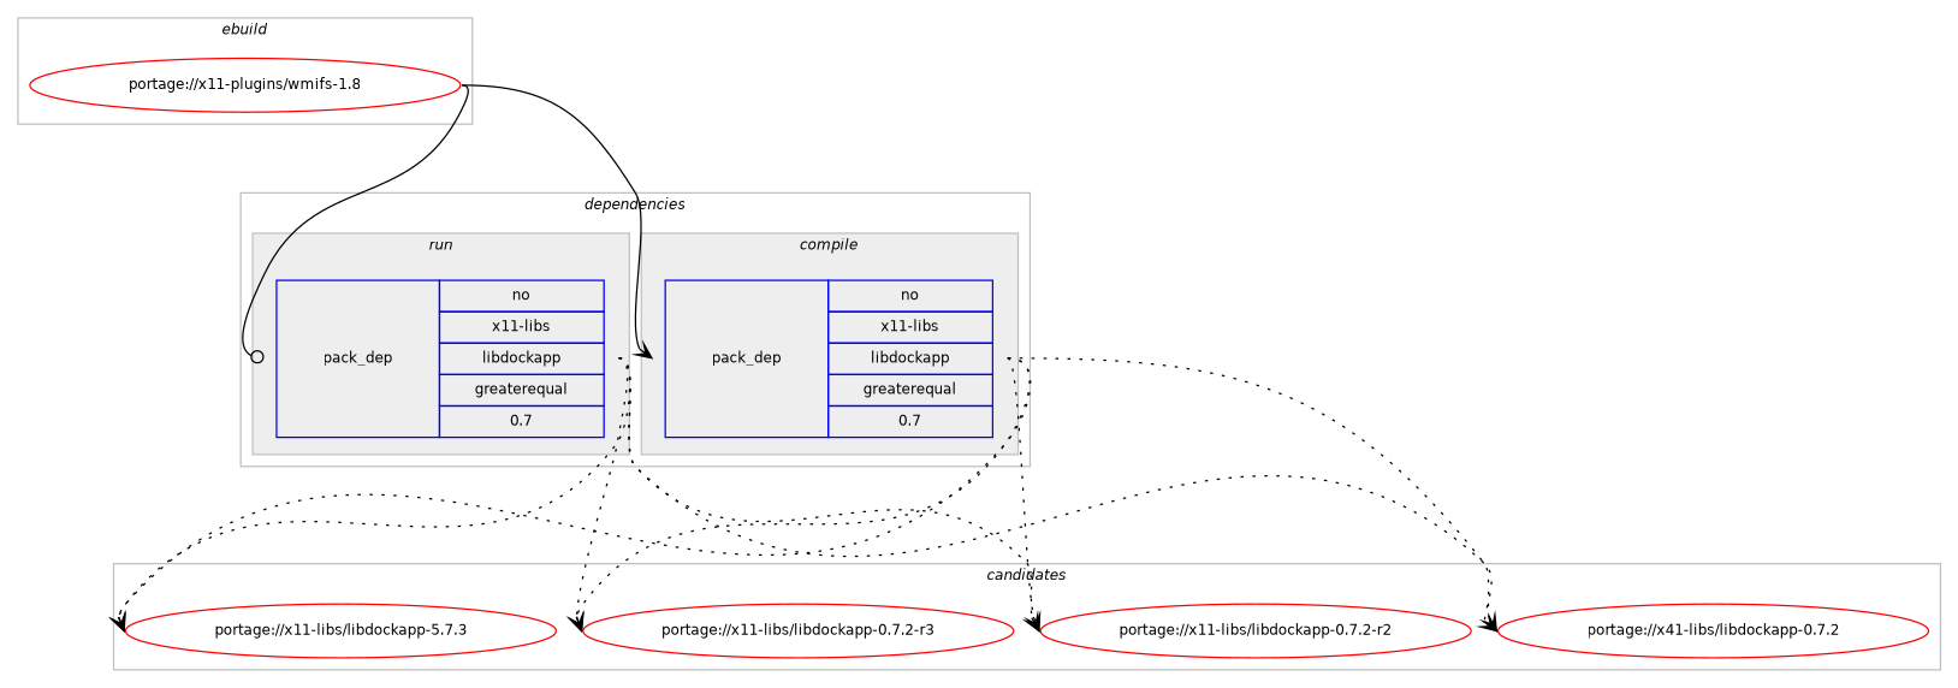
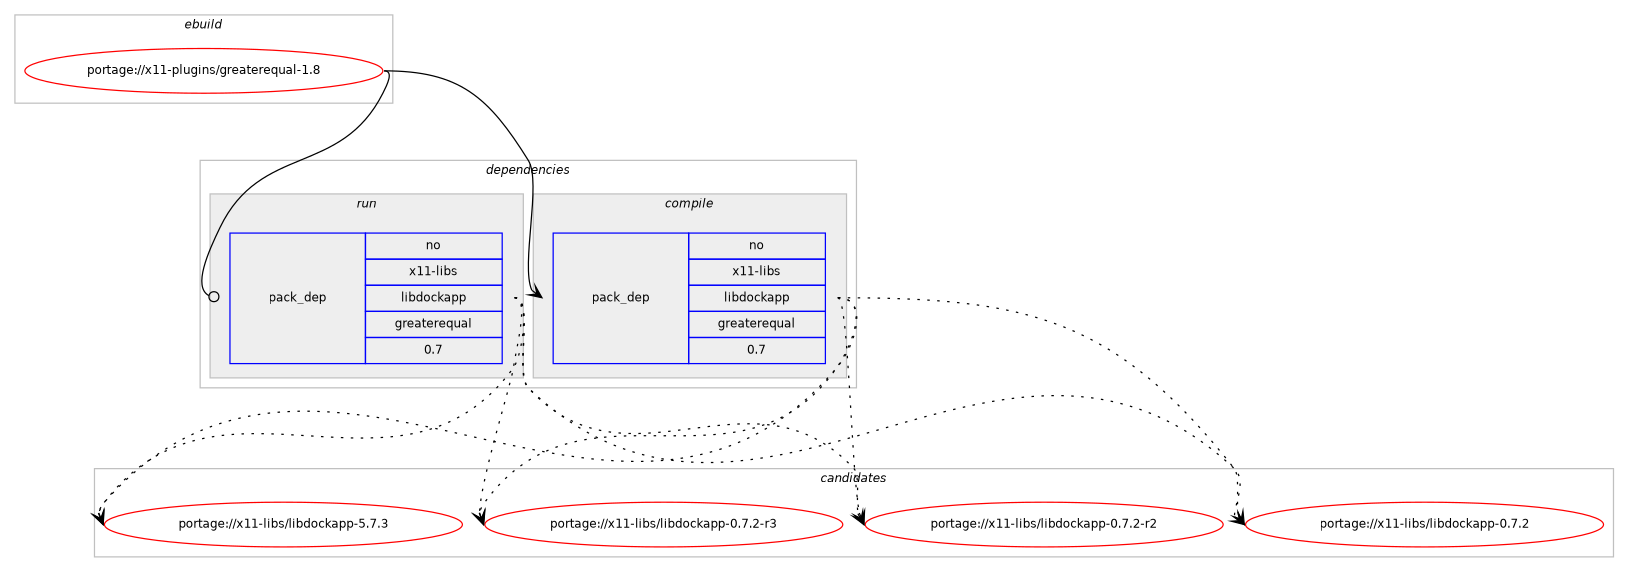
  digraph {
    compound=true
    concentrate=true
    fontname=Helvetica
    fontsize=10
    newrank=true
    rankdir=TB
    ranksep=1.5
    node [color=red fontname=Helvetica fontsize=10]
    edge [arrowhead=vee headport=w style=dotted tailport=e weight=100]
-   n1 [label="portage://x11-plugins/wmifs-1.8" width=4]
+   n1 [label="portage://x11-plugins/greaterequal-1.8" width=4]
    n2 [color=blue label=<<TABLE BORDER="0" CELLBORDER="1" CELLSPACING="0" CELLPADDING="4" WIDTH="220"><TR><TD ROWSPAN="6" CELLPADDING="30">pack_dep</TD></TR><TR><TD WIDTH="110">no</TD></TR><TR><TD>x11-libs</TD></TR><TR><TD>libdockapp</TD></TR><TR><TD>greaterequal</TD></TR><TR><TD>0.7</TD></TR></TABLE>> shape=none]
    n3 [color=blue label=<<TABLE BORDER="0" CELLBORDER="1" CELLSPACING="0" CELLPADDING="4" WIDTH="220"><TR><TD ROWSPAN="6" CELLPADDING="30">pack_dep</TD></TR><TR><TD WIDTH="110">no</TD></TR><TR><TD>x11-libs</TD></TR><TR><TD>libdockapp</TD></TR><TR><TD>greaterequal</TD></TR><TR><TD>0.7</TD></TR></TABLE>> shape=none]
-   n4 [label="portage://x41-libs/libdockapp-0.7.2" width=4]
+   n4 [label="portage://x11-libs/libdockapp-0.7.2" width=4]
    n5 [label="portage://x11-libs/libdockapp-0.7.2-r2" width=4]
    n6 [label="portage://x11-libs/libdockapp-0.7.2-r3" width=4]
    n7 [label="portage://x11-libs/libdockapp-5.7.3" width=4]
    subgraph cluster_1 {
      color=gray
      label=<<i>ebuild</i>>
      rank=same
      n1
    }
    subgraph cluster_2 {
      color=gray
      label=<<i>dependencies</i>>
      subgraph cluster_3 {
        color=gray
        fillcolor="#eeeeee"
        label=<<i>compile</i>>
        style=filled
        subgraph sub_4 {
          color=gray
          fillcolor="#eeeeee"
          label=<<i>compile</i>>
          style=filled
          n2
        }
      }
      subgraph cluster_5 {
        color=gray
        fillcolor="#eeeeee"
        label=<<i>compile and run</i>>
        style=filled
      }
      subgraph cluster_6 {
        color=gray
        fillcolor="#eeeeee"
        label=<<i>run</i>>
        style=filled
        subgraph sub_7 {
          color=gray
          fillcolor="#eeeeee"
          label=<<i>run</i>>
          style=filled
          n3
        }
      }
    }
    subgraph cluster_8 {
      color=gray
      label=<<i>candidates</i>>
      rank=same
      subgraph sub_9 {
        color=black
        label=<<i>candidates</i>>
        nodesep=1
        rank=same
        n4
        n5
        n6
        n7
      }
      subgraph sub_10 {
        color=black
        label=<<i>candidates</i>>
        nodesep=1
        rank=same
        n4
        n5
        n6
        n7
      }
    }
    n1 -> n2 [style=solid weight=20]
    n1 -> n3 [arrowhead=odot style=solid weight=20]
    n2 -> n4
    n2 -> n5
    n2 -> n6
    n2 -> n7
    n3 -> n4
    n3 -> n5
    n3 -> n6
    n3 -> n7
  }
